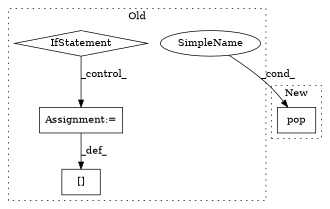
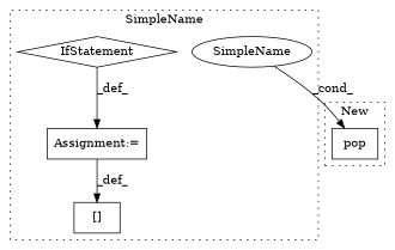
  digraph {
    node [shape=box]
    n1 [a=25 l="4,2" label=IfStatement s="49517,49553" shape=diamond]
    n2 [a=7 l=1 label="Assignment:=" s=49592]
    n3 [a=42 label=SimpleName shape=ellipse]
    n4 [a=2 l="11,1" label="[]" s="49567,49591"]
    n5 [a=32 l="4,1" label=pop s="49414,49442"]
    subgraph cluster_1 {
-     label=Old
+     label=SimpleName
      style=dotted
      n1
      n2
      n3
      n4
    }
    subgraph cluster_2 {
      label=New
      style=dotted
      n5
    }
-   n1 -> n2 [label=_control_]
+   n1 -> n2 [label=_def_]
    n2 -> n4 [label=_def_]
    n3 -> n5 [label=_cond_]
  }
